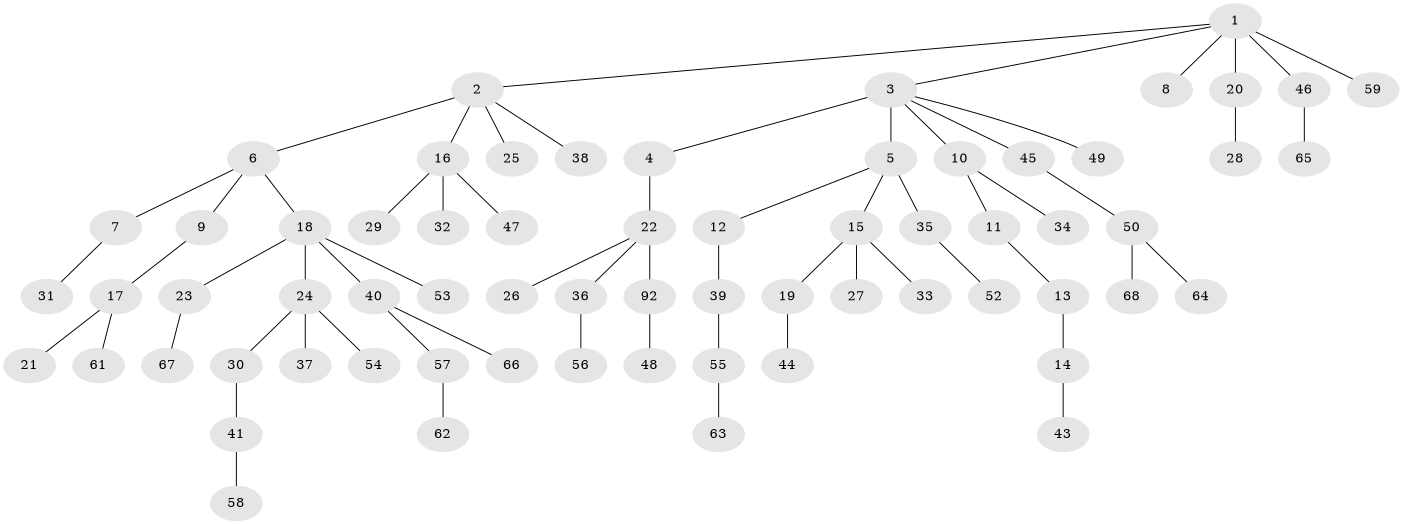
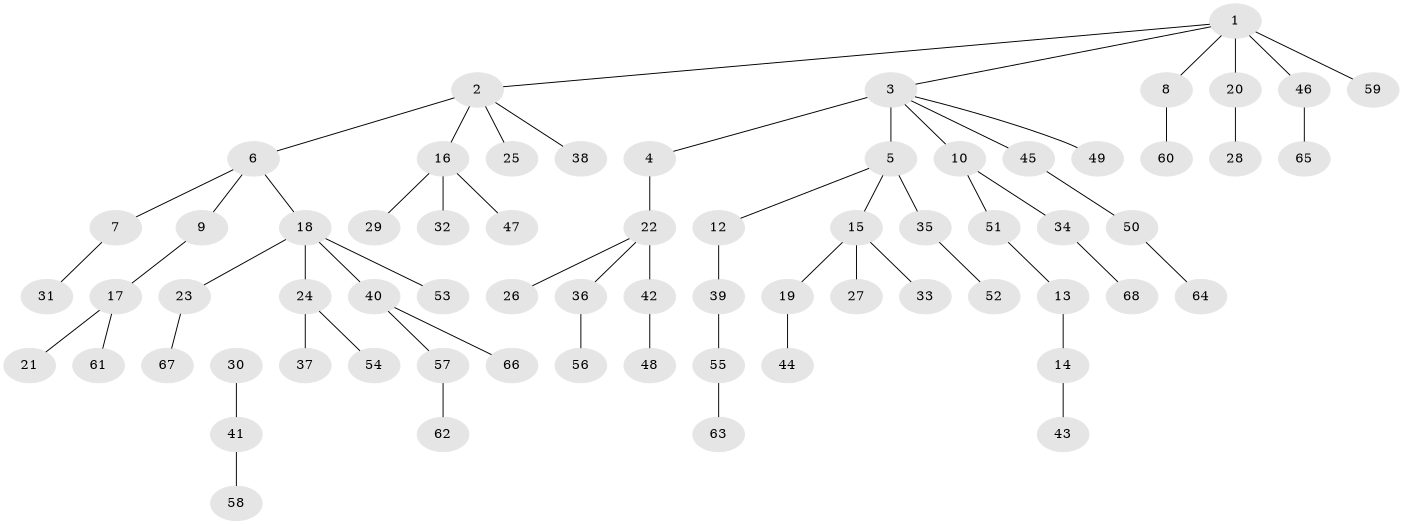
  graph {
    node [color=gray90 style=filled]
    edge [weight=1.0]
    1
    2
    3
    8
    20
    46
    59
    6
    16
    25
    38
    4
    5
    10
    45
    49
+   60
    28
    65
    7
    9
    18
    29
    32
    47
    22
    12
    15
    35
-   11
+   11 [label=51]
    34
    50
    26
    36
-   42 [label=92]
+   42
    39
    19
    27
    33
    52
    31
    17
    23
    24
    40
    53
    21
    61
    13
    68
    14
    55
    43
    44
    67
    30
    37
    54
    57
    66
    56
    48
    41
    58
    63
    62
    64
    1 -- 2
    1 -- 3
    1 -- 8
    1 -- 20
    1 -- 46
    1 -- 59 [weight=2.0]
    2 -- 6
    2 -- 16 [weight=2.0]
    2 -- 25
    2 -- 38
    3 -- 4
    3 -- 5 [weight=4.0]
    3 -- 10
    3 -- 45
    3 -- 49
+   8 -- 60
    20 -- 28 [weight=3.0]
    46 -- 65
    6 -- 7
    6 -- 9
    6 -- 18
    16 -- 29
    16 -- 32
    16 -- 47
    4 -- 22 [weight=2.0]
    5 -- 12
    5 -- 15
    5 -- 35
    10 -- 11
    10 -- 34
    45 -- 50
    7 -- 31
    9 -- 17
    18 -- 23
    18 -- 24
    18 -- 40
    18 -- 53 [weight=2.0]
    22 -- 26
    22 -- 36
    22 -- 42
    12 -- 39 [weight=2.0]
    15 -- 19
    15 -- 27
    15 -- 33
    35 -- 52
    11 -- 13
-   50 -- 68
+   34 -- 68
    50 -- 64
    36 -- 56
    42 -- 48
    39 -- 55
    19 -- 44 [weight=2.0]
    17 -- 21
    17 -- 61
    23 -- 67
-   24 -- 30
    24 -- 37
    24 -- 54
    40 -- 57
    40 -- 66
    13 -- 14
    14 -- 43
    55 -- 63
    30 -- 41
    57 -- 62
    41 -- 58
  }
